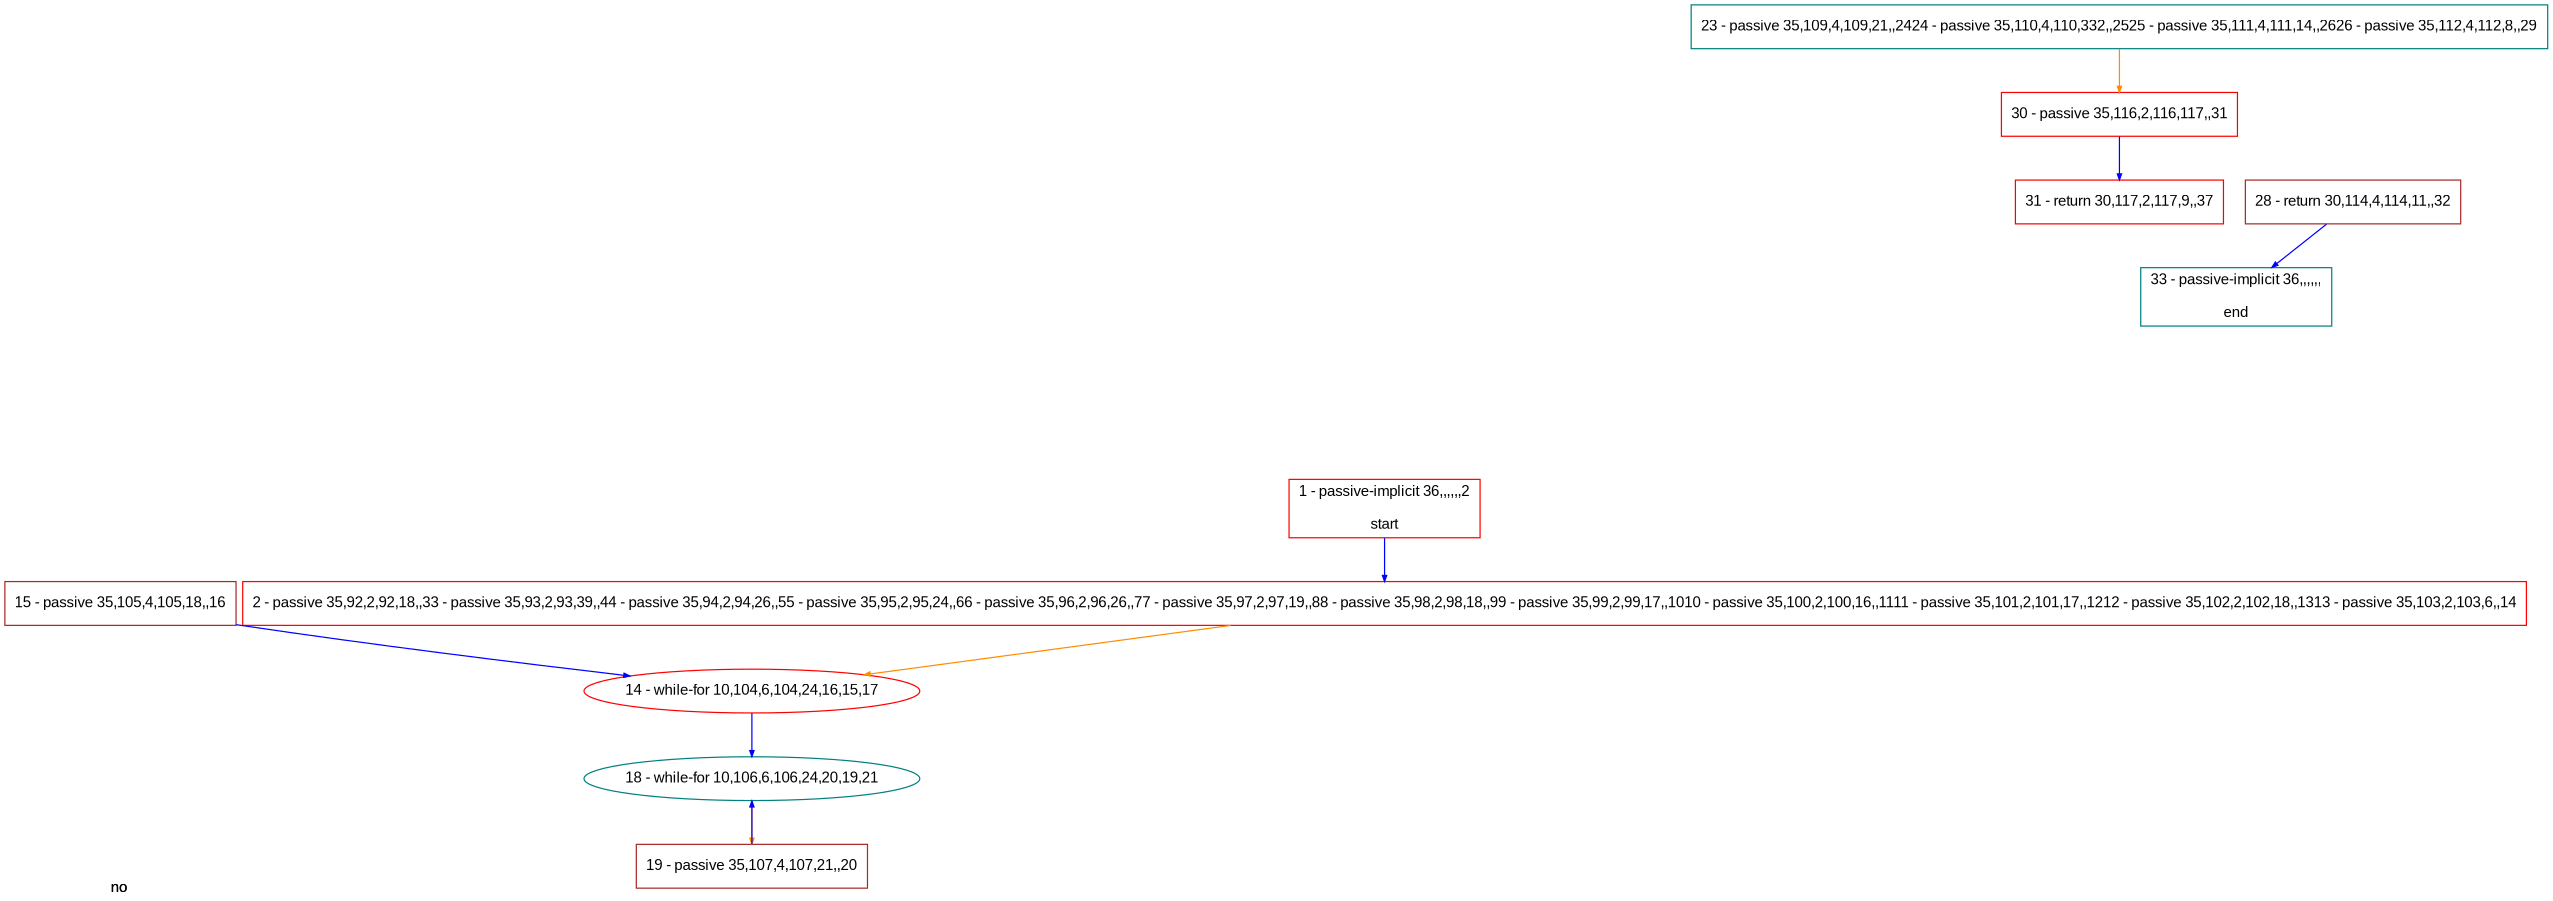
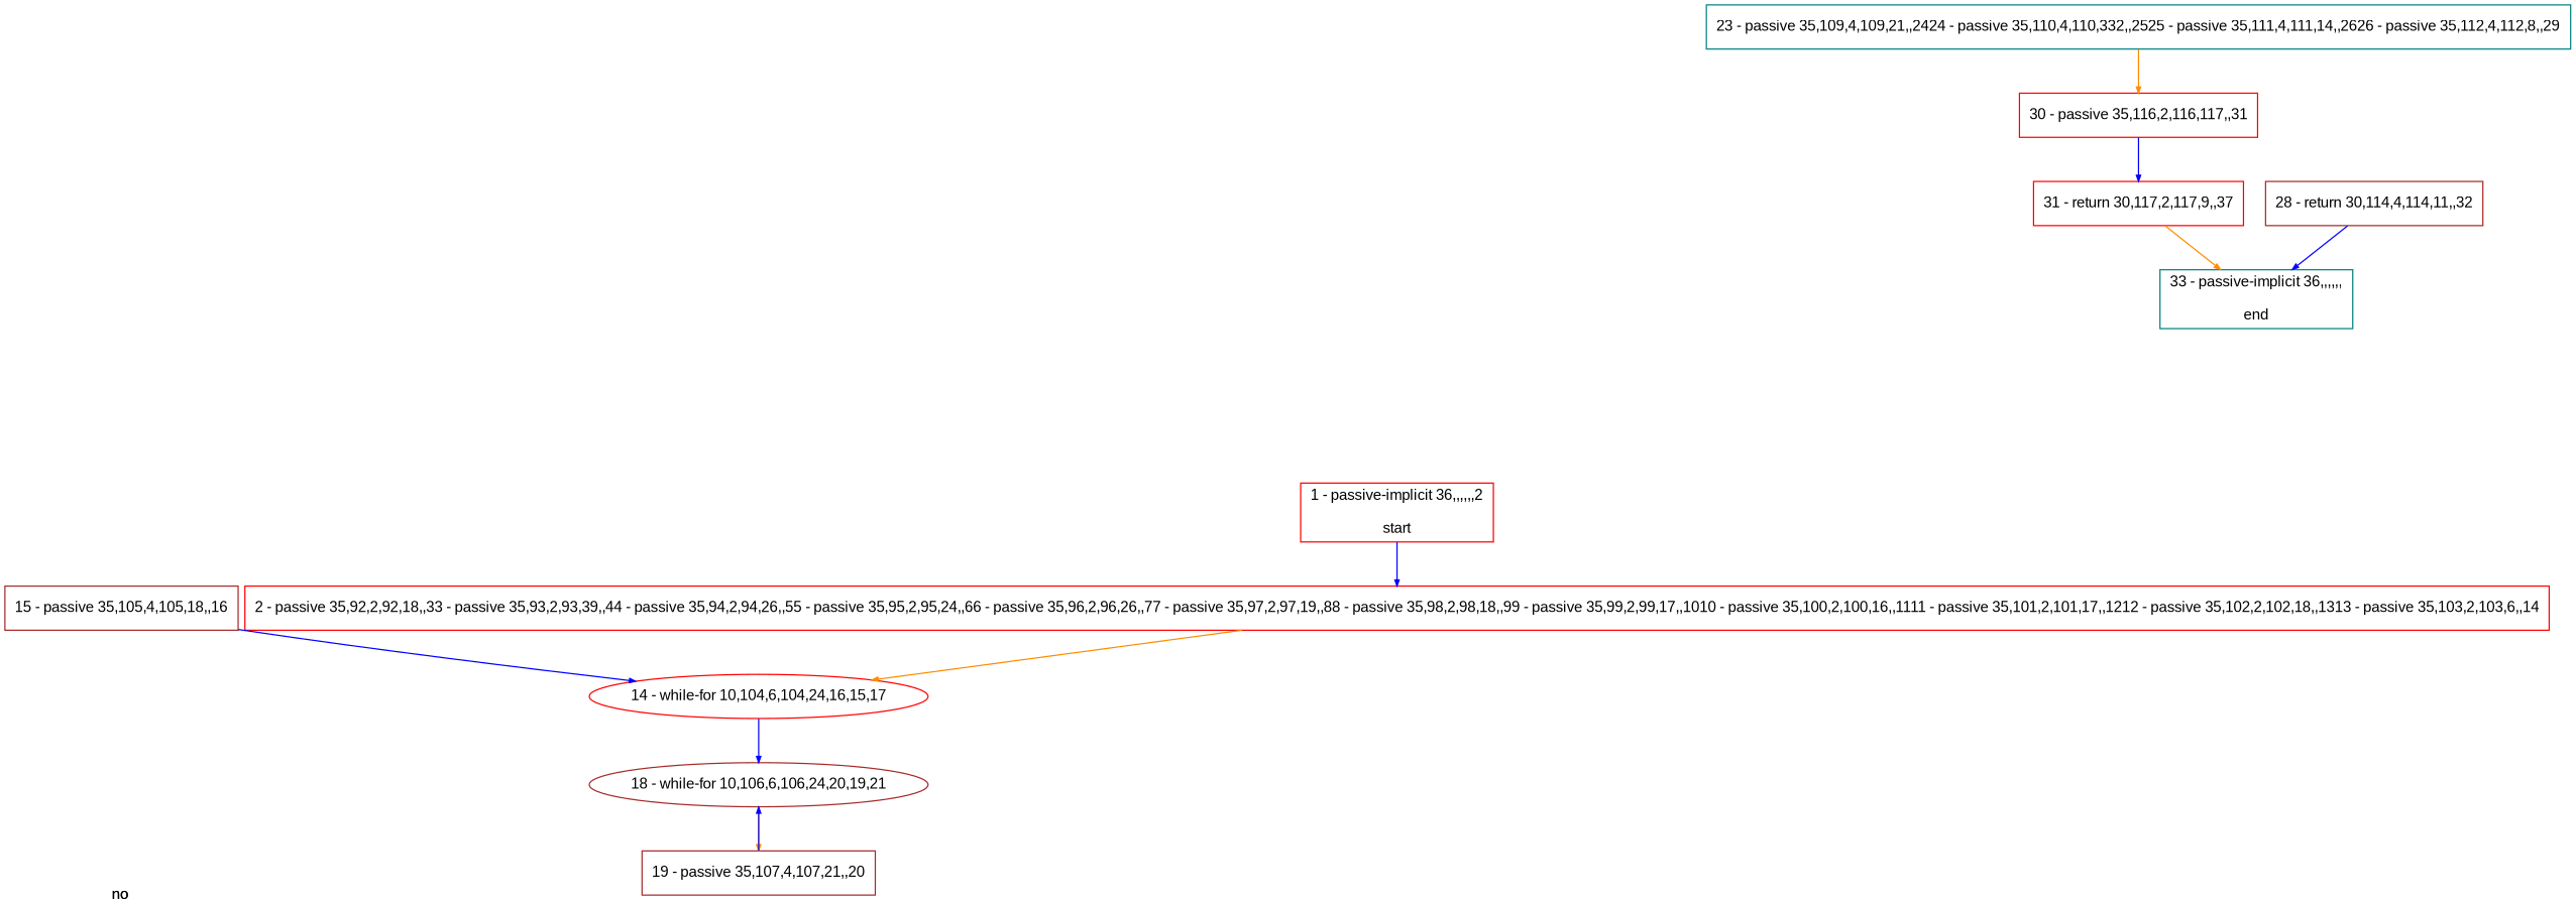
  digraph {
    bgcolor=white
    compound=true
    fillcolor="#FFFFCC"
    fontname=Arial
    fontsize=12
    pack=true
    packmode=clust
    style="rounded,filled"
    node [color=red compound=true fillcolor="#ffffff" fixedsize=false fontname=Arial fontsize=12 node_initialized=no shape=box style=filled]
    edge [arrowhead=normal arrowsize=0.5 arrowtail=none color=blue compound=true dir=forward fontcolor=black fontname=Arial fontsize=12]
    n1 [label="2 - passive 35,92,2,92,18,,33 - passive 35,93,2,93,39,,44 - passive 35,94,2,94,26,,55 - passive 35,95,2,95,24,,66 - passive 35,96,2,96,26,,77 - passive 35,97,2,97,19,,88 - passive 35,98,2,98,18,,99 - passive 35,99,2,99,17,,1010 - passive 35,100,2,100,16,,1111 - passive 35,101,2,101,17,,1212 - passive 35,102,2,102,18,,1313 - passive 35,103,2,103,6,,14"]
    n2 [label="14 - while-for 10,104,6,104,24,16,15,17" shape=oval]
-   n3 [color=teal label="18 - while-for 10,106,6,106,24,20,19,21" shape=oval]
+   n3 [color=brown label="18 - while-for 10,106,6,106,24,20,19,21" shape=oval]
    n4 [label="1 - passive-implicit 36,,,,,,2\n\nstart"]
    n5 [color=brown label="15 - passive 35,105,4,105,18,,16"]
    n6 [color=brown label="19 - passive 35,107,4,107,21,,20"]
    n7 [color=teal label="23 - passive 35,109,4,109,21,,2424 - passive 35,110,4,110,332,,2525 - passive 35,111,4,111,14,,2626 - passive 35,112,4,112,8,,29"]
    n8 [label="30 - passive 35,116,2,116,117,,31"]
    n9 [color=brown label="28 - return 30,114,4,114,11,,32"]
    n10 [color=teal label="33 - passive-implicit 36,,,,,,\n\nend"]
    n11 [label="31 - return 30,117,2,117,9,,37"]
    n1 -> n2 [color=darkorange]
    n2 -> n3 [label=no]
    n3 -> n6 [color=darkorange label=no]
    n4 -> n1
    n5 -> n2
    n6 -> n3
    n7 -> n8 [color=darkorange]
    n8 -> n11
    n9 -> n10
+   n11 -> n10 [color=darkorange]
  }
